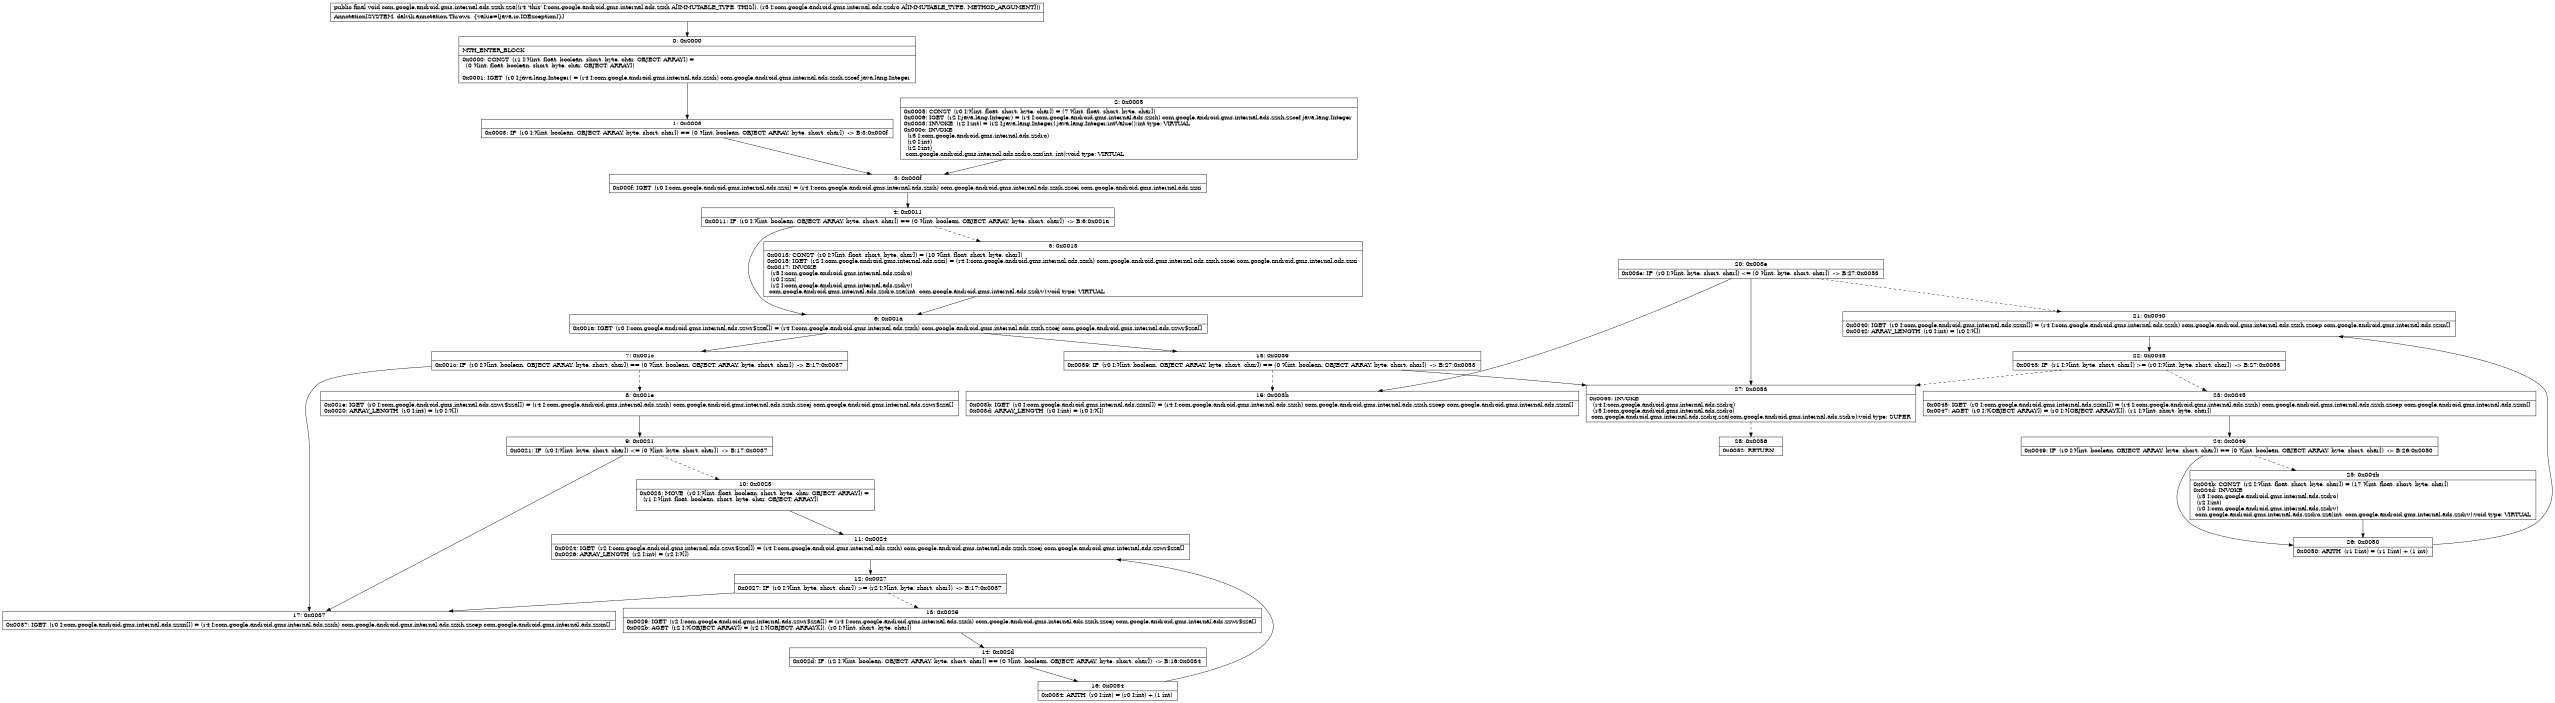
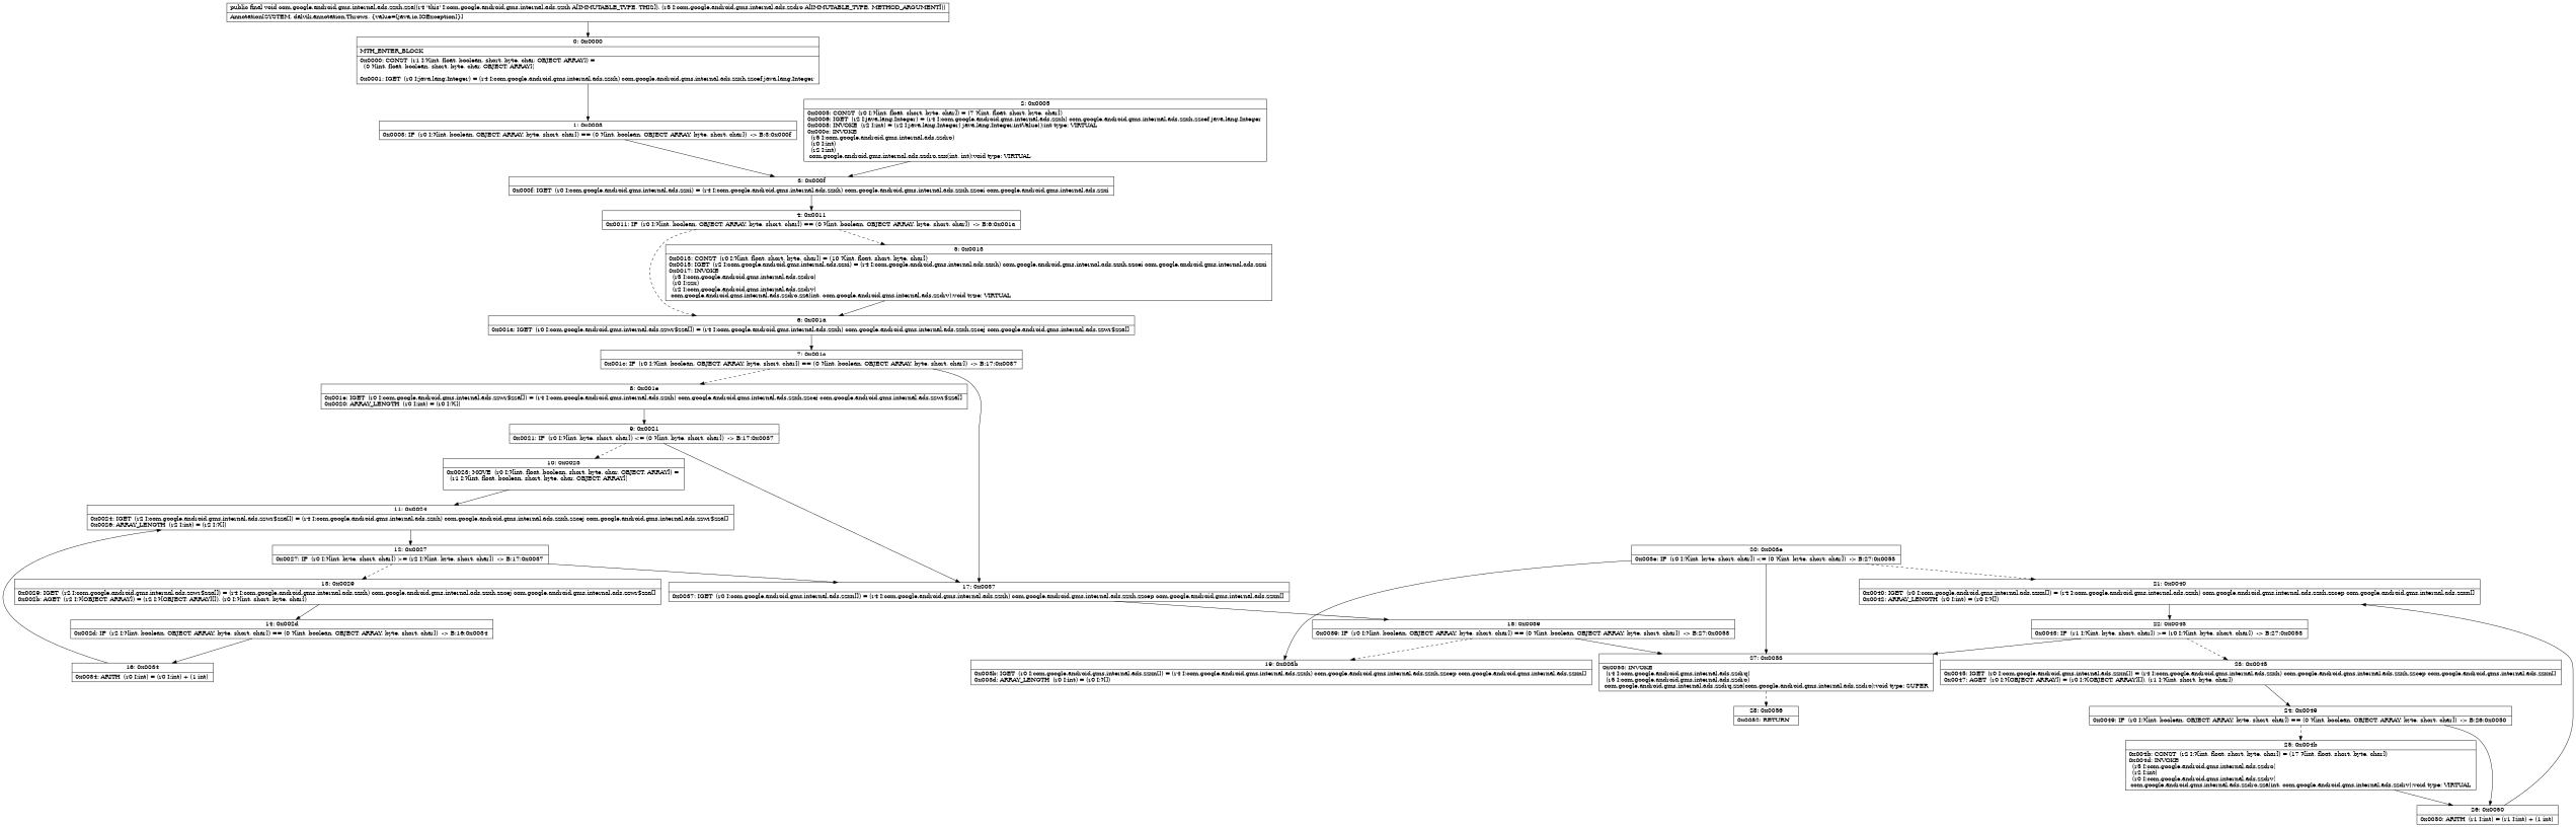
  digraph {
    node [shape=record]
    n1 [label="{0\:\ 0x0000|MTH_ENTER_BLOCK\l|0x0000: CONST  (r1 I:?[int, float, boolean, short, byte, char, OBJECT, ARRAY]) = \l  (0 ?[int, float, boolean, short, byte, char, OBJECT, ARRAY])\l \l0x0001: IGET  (r0 I:java.lang.Integer) = (r4 I:com.google.android.gms.internal.ads.zzxh) com.google.android.gms.internal.ads.zzxh.zzcef java.lang.Integer \l}"]
    n2 [label="{1\:\ 0x0003|0x0003: IF  (r0 I:?[int, boolean, OBJECT, ARRAY, byte, short, char]) == (0 ?[int, boolean, OBJECT, ARRAY, byte, short, char])  \-\> B:3:0x000f \l}"]
    n3 [label="{3\:\ 0x000f|0x000f: IGET  (r0 I:com.google.android.gms.internal.ads.zzxi) = (r4 I:com.google.android.gms.internal.ads.zzxh) com.google.android.gms.internal.ads.zzxh.zzcei com.google.android.gms.internal.ads.zzxi \l}"]
    n4 [label="{2\:\ 0x0005|0x0005: CONST  (r0 I:?[int, float, short, byte, char]) = (7 ?[int, float, short, byte, char]) \l0x0006: IGET  (r2 I:java.lang.Integer) = (r4 I:com.google.android.gms.internal.ads.zzxh) com.google.android.gms.internal.ads.zzxh.zzcef java.lang.Integer \l0x0008: INVOKE  (r2 I:int) = (r2 I:java.lang.Integer) java.lang.Integer.intValue():int type: VIRTUAL \l0x000c: INVOKE  \l  (r5 I:com.google.android.gms.internal.ads.zzdro)\l  (r0 I:int)\l  (r2 I:int)\l com.google.android.gms.internal.ads.zzdro.zzx(int, int):void type: VIRTUAL \l}"]
    n5 [label="{4\:\ 0x0011|0x0011: IF  (r0 I:?[int, boolean, OBJECT, ARRAY, byte, short, char]) == (0 ?[int, boolean, OBJECT, ARRAY, byte, short, char])  \-\> B:6:0x001a \l}"]
    n6 [label="{5\:\ 0x0013|0x0013: CONST  (r0 I:?[int, float, short, byte, char]) = (10 ?[int, float, short, byte, char]) \l0x0015: IGET  (r2 I:com.google.android.gms.internal.ads.zzxi) = (r4 I:com.google.android.gms.internal.ads.zzxh) com.google.android.gms.internal.ads.zzxh.zzcei com.google.android.gms.internal.ads.zzxi \l0x0017: INVOKE  \l  (r5 I:com.google.android.gms.internal.ads.zzdro)\l  (r0 I:zzx)\l  (r2 I:com.google.android.gms.internal.ads.zzdrv)\l com.google.android.gms.internal.ads.zzdro.zza(int, com.google.android.gms.internal.ads.zzdrv):void type: VIRTUAL \l}"]
    n7 [label="{6\:\ 0x001a|0x001a: IGET  (r0 I:com.google.android.gms.internal.ads.zzwr$zza[]) = (r4 I:com.google.android.gms.internal.ads.zzxh) com.google.android.gms.internal.ads.zzxh.zzcej com.google.android.gms.internal.ads.zzwr$zza[] \l}"]
    n8 [label="{7\:\ 0x001c|0x001c: IF  (r0 I:?[int, boolean, OBJECT, ARRAY, byte, short, char]) == (0 ?[int, boolean, OBJECT, ARRAY, byte, short, char])  \-\> B:17:0x0037 \l}"]
    n9 [label="{8\:\ 0x001e|0x001e: IGET  (r0 I:com.google.android.gms.internal.ads.zzwr$zza[]) = (r4 I:com.google.android.gms.internal.ads.zzxh) com.google.android.gms.internal.ads.zzxh.zzcej com.google.android.gms.internal.ads.zzwr$zza[] \l0x0020: ARRAY_LENGTH  (r0 I:int) = (r0 I:?[]) \l}"]
    n10 [label="{17\:\ 0x0037|0x0037: IGET  (r0 I:com.google.android.gms.internal.ads.zzxn[]) = (r4 I:com.google.android.gms.internal.ads.zzxh) com.google.android.gms.internal.ads.zzxh.zzcep com.google.android.gms.internal.ads.zzxn[] \l}"]
    n11 [label="{9\:\ 0x0021|0x0021: IF  (r0 I:?[int, byte, short, char]) \<= (0 ?[int, byte, short, char])  \-\> B:17:0x0037 \l}"]
    n12 [label="{18\:\ 0x0039|0x0039: IF  (r0 I:?[int, boolean, OBJECT, ARRAY, byte, short, char]) == (0 ?[int, boolean, OBJECT, ARRAY, byte, short, char])  \-\> B:27:0x0053 \l}"]
    n13 [label="{10\:\ 0x0023|0x0023: MOVE  (r0 I:?[int, float, boolean, short, byte, char, OBJECT, ARRAY]) = \l  (r1 I:?[int, float, boolean, short, byte, char, OBJECT, ARRAY])\l \l}"]
    n14 [label="{11\:\ 0x0024|0x0024: IGET  (r2 I:com.google.android.gms.internal.ads.zzwr$zza[]) = (r4 I:com.google.android.gms.internal.ads.zzxh) com.google.android.gms.internal.ads.zzxh.zzcej com.google.android.gms.internal.ads.zzwr$zza[] \l0x0026: ARRAY_LENGTH  (r2 I:int) = (r2 I:?[]) \l}"]
    n15 [label="{12\:\ 0x0027|0x0027: IF  (r0 I:?[int, byte, short, char]) \>= (r2 I:?[int, byte, short, char])  \-\> B:17:0x0037 \l}"]
    n16 [label="{13\:\ 0x0029|0x0029: IGET  (r2 I:com.google.android.gms.internal.ads.zzwr$zza[]) = (r4 I:com.google.android.gms.internal.ads.zzxh) com.google.android.gms.internal.ads.zzxh.zzcej com.google.android.gms.internal.ads.zzwr$zza[] \l0x002b: AGET  (r2 I:?[OBJECT, ARRAY]) = (r2 I:?[OBJECT, ARRAY][]), (r0 I:?[int, short, byte, char]) \l}"]
    n17 [label="{14\:\ 0x002d|0x002d: IF  (r2 I:?[int, boolean, OBJECT, ARRAY, byte, short, char]) == (0 ?[int, boolean, OBJECT, ARRAY, byte, short, char])  \-\> B:16:0x0034 \l}"]
    n18 [label="{16\:\ 0x0034|0x0034: ARITH  (r0 I:int) = (r0 I:int) + (1 int) \l}"]
    n19 [label="{19\:\ 0x003b|0x003b: IGET  (r0 I:com.google.android.gms.internal.ads.zzxn[]) = (r4 I:com.google.android.gms.internal.ads.zzxh) com.google.android.gms.internal.ads.zzxh.zzcep com.google.android.gms.internal.ads.zzxn[] \l0x003d: ARRAY_LENGTH  (r0 I:int) = (r0 I:?[]) \l}"]
    n20 [label="{27\:\ 0x0053|0x0053: INVOKE  \l  (r4 I:com.google.android.gms.internal.ads.zzdrq)\l  (r5 I:com.google.android.gms.internal.ads.zzdro)\l com.google.android.gms.internal.ads.zzdrq.zza(com.google.android.gms.internal.ads.zzdro):void type: SUPER \l}"]
    n21 [label="{28\:\ 0x0056|0x0052: RETURN   \l}"]
    n22 [label="{20\:\ 0x003e|0x003e: IF  (r0 I:?[int, byte, short, char]) \<= (0 ?[int, byte, short, char])  \-\> B:27:0x0053 \l}"]
    n23 [label="{21\:\ 0x0040|0x0040: IGET  (r0 I:com.google.android.gms.internal.ads.zzxn[]) = (r4 I:com.google.android.gms.internal.ads.zzxh) com.google.android.gms.internal.ads.zzxh.zzcep com.google.android.gms.internal.ads.zzxn[] \l0x0042: ARRAY_LENGTH  (r0 I:int) = (r0 I:?[]) \l}"]
    n24 [label="{22\:\ 0x0043|0x0043: IF  (r1 I:?[int, byte, short, char]) \>= (r0 I:?[int, byte, short, char])  \-\> B:27:0x0053 \l}"]
    n25 [label="{23\:\ 0x0045|0x0045: IGET  (r0 I:com.google.android.gms.internal.ads.zzxn[]) = (r4 I:com.google.android.gms.internal.ads.zzxh) com.google.android.gms.internal.ads.zzxh.zzcep com.google.android.gms.internal.ads.zzxn[] \l0x0047: AGET  (r0 I:?[OBJECT, ARRAY]) = (r0 I:?[OBJECT, ARRAY][]), (r1 I:?[int, short, byte, char]) \l}"]
    n26 [label="{24\:\ 0x0049|0x0049: IF  (r0 I:?[int, boolean, OBJECT, ARRAY, byte, short, char]) == (0 ?[int, boolean, OBJECT, ARRAY, byte, short, char])  \-\> B:26:0x0050 \l}"]
    n27 [label="{25\:\ 0x004b|0x004b: CONST  (r2 I:?[int, float, short, byte, char]) = (17 ?[int, float, short, byte, char]) \l0x004d: INVOKE  \l  (r5 I:com.google.android.gms.internal.ads.zzdro)\l  (r2 I:int)\l  (r0 I:com.google.android.gms.internal.ads.zzdrv)\l com.google.android.gms.internal.ads.zzdro.zza(int, com.google.android.gms.internal.ads.zzdrv):void type: VIRTUAL \l}"]
    n28 [label="{26\:\ 0x0050|0x0050: ARITH  (r1 I:int) = (r1 I:int) + (1 int) \l}"]
    n29 [label="{public final void com.google.android.gms.internal.ads.zzxh.zza((r4 'this' I:com.google.android.gms.internal.ads.zzxh A[IMMUTABLE_TYPE, THIS]), (r5 I:com.google.android.gms.internal.ads.zzdro A[IMMUTABLE_TYPE, METHOD_ARGUMENT]))  | Annotation[SYSTEM, dalvik.annotation.Throws, \{value=[java.io.IOException]\}]\l}"]
    n1 -> n2
    n2 -> n3
    n3 -> n5
    n4 -> n3
    n5 -> n6 [style=dashed]
-   n5 -> n7
+   n5 -> n7 [style=dashed]
    n6 -> n7
    n7 -> n8
    n8 -> n9 [style=dashed]
    n8 -> n10
    n9 -> n11
-   n7 -> n12
+   n10 -> n12
    n11 -> n10
    n11 -> n13 [style=dashed]
    n12 -> n19 [style=dashed]
    n12 -> n20
    n13 -> n14
    n14 -> n15
    n15 -> n10
    n15 -> n16 [style=dashed]
    n16 -> n17
    n17 -> n18
    n18 -> n14
    n20 -> n21 [style=dashed]
    n22 -> n19
    n22 -> n20
    n22 -> n23 [style=dashed]
    n23 -> n24
-   n24 -> n20 [style=dashed]
+   n24 -> n20
    n24 -> n25 [style=dashed]
    n25 -> n26
    n26 -> n27 [style=dashed]
    n26 -> n28
    n27 -> n28
    n28 -> n23
    n29 -> n1
  }
